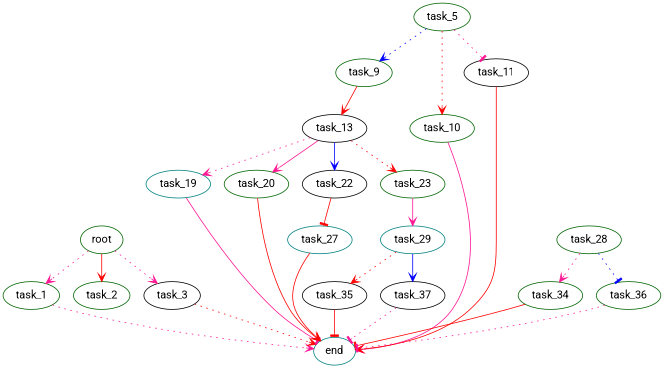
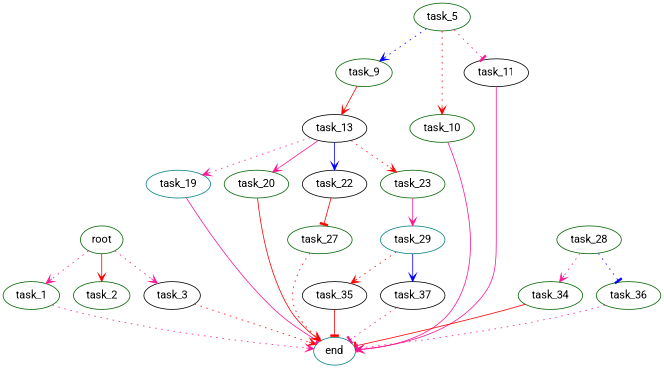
  digraph {
    fontname=Roboto
    node [color=darkgreen fontname=Roboto]
    edge [arrowhead=vee color=deeppink fontname=Roboto style=dotted]
    root
    task_1
    task_2
    task_3 [color=black]
    end [color=teal]
    task_5
    task_9
    task_10
    task_11 [color=black]
    task_13 [color=black]
    task_19 [color=teal]
    task_20
    task_22 [color=black]
    task_23
-   task_27 [color=teal]
+   task_27
    task_29 [color=teal]
    task_28
    task_34
    task_36
    task_35 [color=black]
    task_37 [color=black]
    root -> task_1
    root -> task_2 [color=red style=solid]
    root -> task_3
    task_1 -> end
    task_3 -> end [color=red]
    task_5 -> task_9 [color=blue]
    task_5 -> task_10 [color=red]
    task_5 -> task_11 [arrowhead=tee]
    task_9 -> task_13 [color=red style=solid]
    task_10 -> end [style=solid]
-   task_11 -> end [color=red style=solid]
+   task_11 -> end [style=solid]
    task_13 -> task_19
    task_13 -> task_20 [style=solid]
    task_13 -> task_22 [color=blue style=solid]
    task_13 -> task_23 [color=red]
    task_19 -> end [arrowhead=tee style=solid]
    task_20 -> end [color=red style=solid]
    task_22 -> task_27 [arrowhead=tee color=red style=solid]
    task_23 -> task_29 [style=solid]
-   task_27 -> end [color=red style=solid]
+   task_27 -> end [color=red]
    task_29 -> task_35 [color=red]
    task_29 -> task_37 [color=blue style=solid]
    task_28 -> task_34
    task_28 -> task_36 [arrowhead=tee color=blue]
    task_34 -> end [arrowhead=tee color=red style=solid]
    task_36 -> end [arrowhead=tee]
    task_35 -> end [arrowhead=tee color=red style=solid]
    task_37 -> end [arrowhead=tee]
  }
